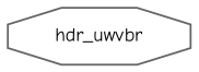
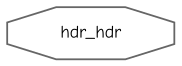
  digraph {
    rankdir=TB
    fontname="Comic Neue"
-   n1 [color=grey40 fillcolor=white fontname="Comic Neue" fontsize=10 height=0.2 label=hdr_uwvbr shape=octagon style=filled width=0.4]
+   n1 [color=grey40 fillcolor=white fontname="Comic Neue" fontsize=10 height=0.2 label=hdr_hdr shape=octagon style=filled width=0.4]
  }
